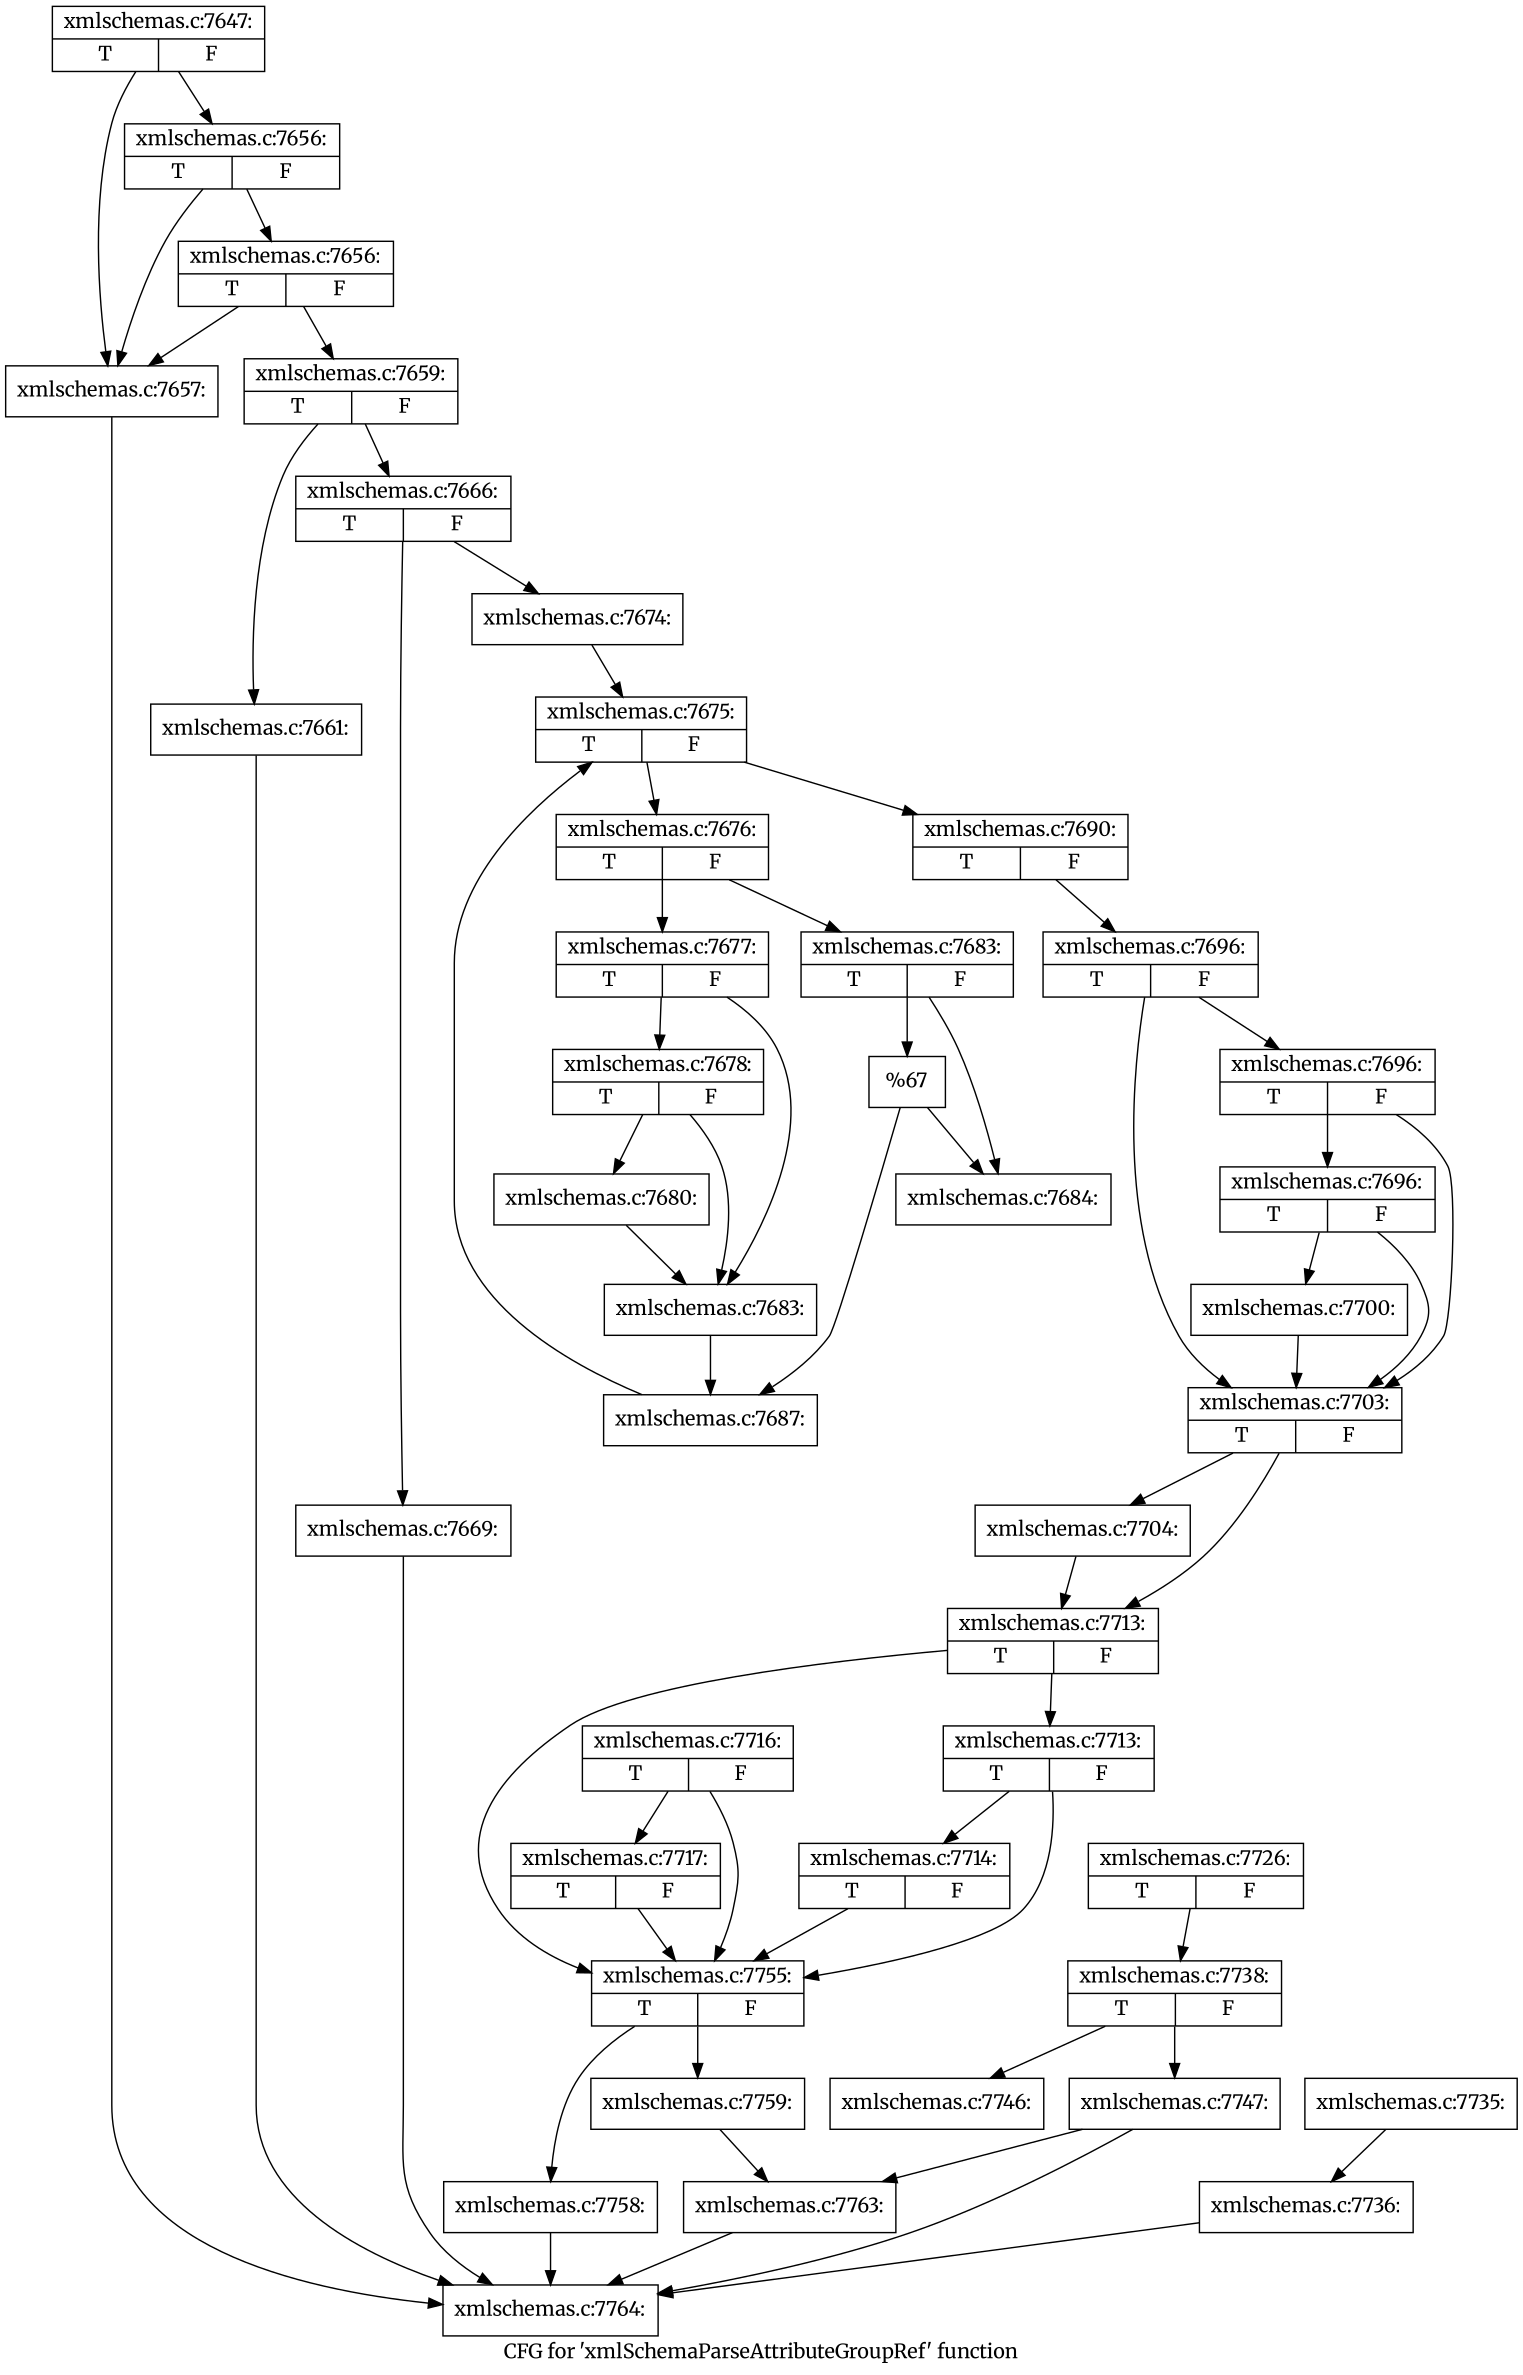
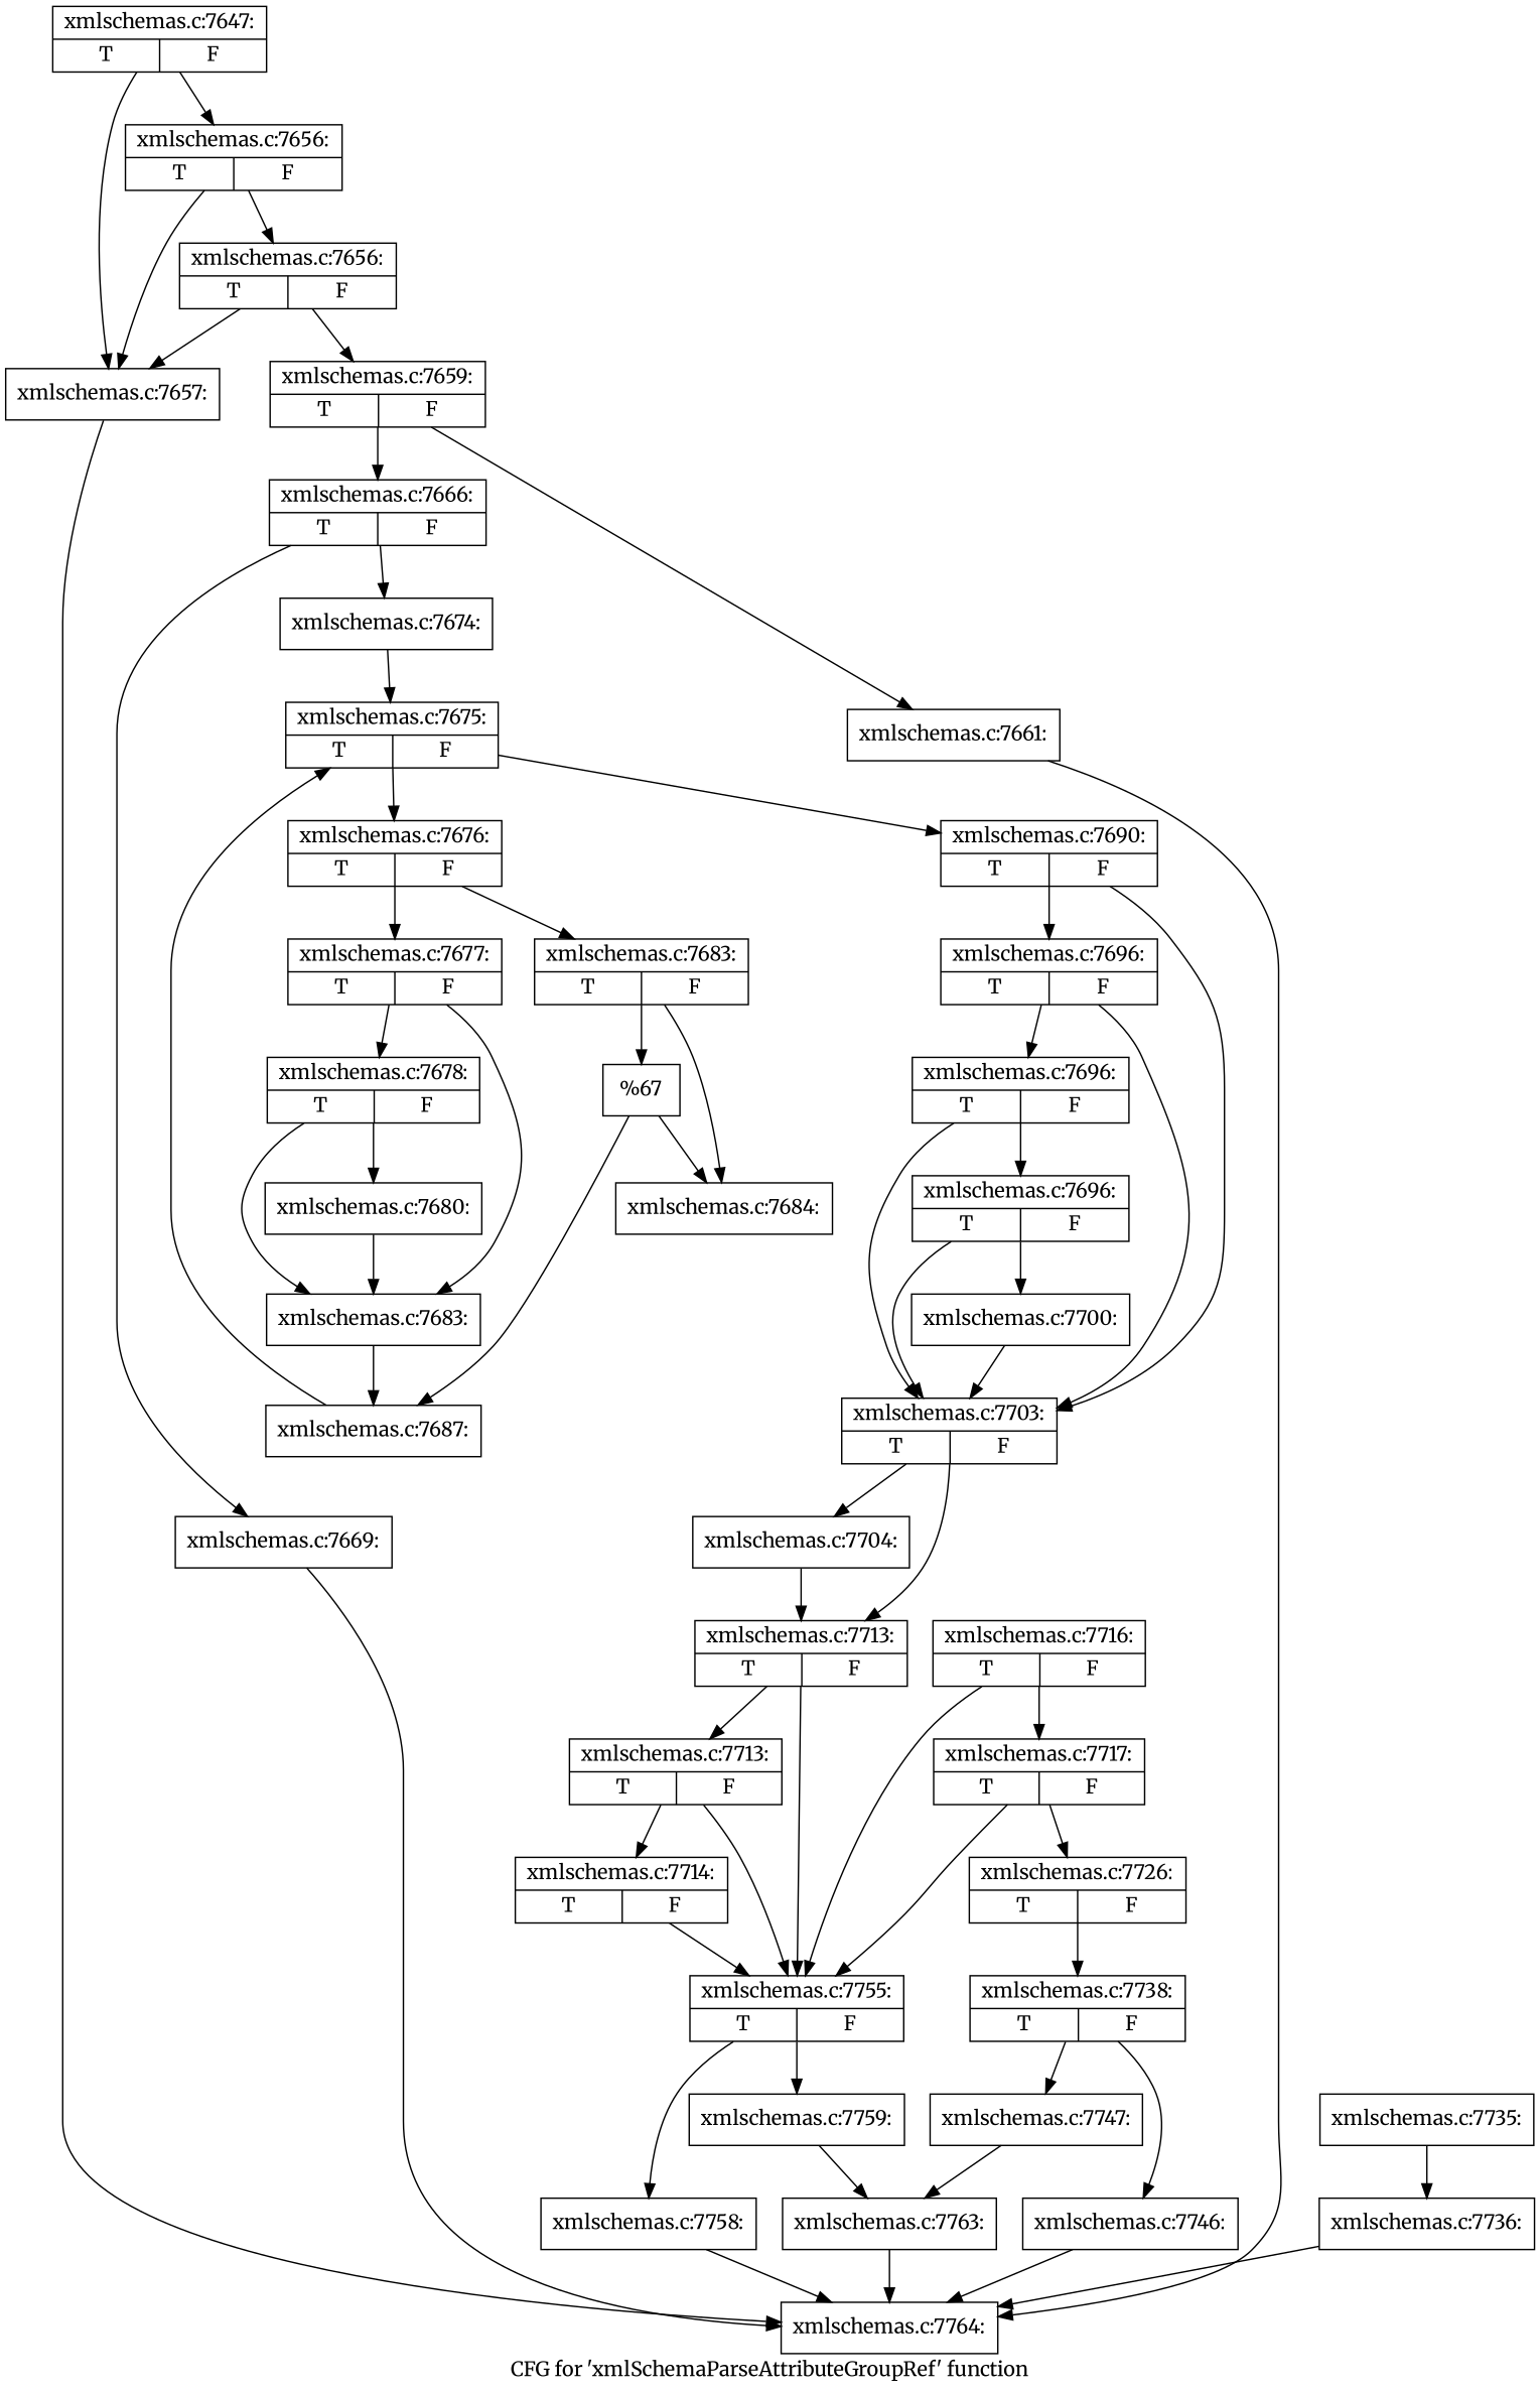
  digraph {
    fontname=Merriweather
    label="CFG for 'xmlSchemaParseAttributeGroupRef' function"
    node [fontname=Merriweather shape=record]
    edge [fontname=Merriweather]
    n1 [label="{xmlschemas.c:7647:|{<s0>T|<s1>F}}"]
    n2 [label="{xmlschemas.c:7657:}"]
    n3 [label="{xmlschemas.c:7656:|{<s0>T|<s1>F}}"]
    n4 [label="{xmlschemas.c:7764:}"]
    n5 [label="{xmlschemas.c:7656:|{<s0>T|<s1>F}}"]
    n6 [label="{xmlschemas.c:7659:|{<s0>T|<s1>F}}"]
    n7 [label="{xmlschemas.c:7661:}"]
    n8 [label="{xmlschemas.c:7666:|{<s0>T|<s1>F}}"]
    n9 [label="{xmlschemas.c:7669:}"]
    n10 [label="{xmlschemas.c:7674:}"]
    n11 [label="{xmlschemas.c:7675:|{<s0>T|<s1>F}}"]
    n12 [label="{xmlschemas.c:7676:|{<s0>T|<s1>F}}"]
    n13 [label="{xmlschemas.c:7690:|{<s0>T|<s1>F}}"]
    n14 [label="{xmlschemas.c:7677:|{<s0>T|<s1>F}}"]
    n15 [label="{xmlschemas.c:7683:|{<s0>T|<s1>F}}"]
    n16 [label="{xmlschemas.c:7696:|{<s0>T|<s1>F}}"]
    n17 [label="{xmlschemas.c:7703:|{<s0>T|<s1>F}}"]
    n18 [label="{xmlschemas.c:7683:}"]
    n19 [label="{xmlschemas.c:7678:|{<s0>T|<s1>F}}"]
    n20 [label="{xmlschemas.c:7684:}"]
    n21 [label="{%67}"]
    n22 [label="{xmlschemas.c:7696:|{<s0>T|<s1>F}}"]
    n23 [label="{xmlschemas.c:7704:}"]
    n24 [label="{xmlschemas.c:7713:|{<s0>T|<s1>F}}"]
    n25 [label="{xmlschemas.c:7687:}"]
    n26 [label="{xmlschemas.c:7680:}"]
    n27 [label="{xmlschemas.c:7696:|{<s0>T|<s1>F}}"]
    n28 [label="{xmlschemas.c:7713:|{<s0>T|<s1>F}}"]
    n29 [label="{xmlschemas.c:7755:|{<s0>T|<s1>F}}"]
    n30 [label="{xmlschemas.c:7700:}"]
    n31 [label="{xmlschemas.c:7714:|{<s0>T|<s1>F}}"]
    n32 [label="{xmlschemas.c:7758:}"]
    n33 [label="{xmlschemas.c:7759:}"]
    n34 [label="{xmlschemas.c:7763:}"]
    n35 [label="{xmlschemas.c:7716:|{<s0>T|<s1>F}}"]
    n36 [label="{xmlschemas.c:7717:|{<s0>T|<s1>F}}"]
    n37 [label="{xmlschemas.c:7726:|{<s0>T|<s1>F}}"]
    n38 [label="{xmlschemas.c:7738:|{<s0>T|<s1>F}}"]
    n39 [label="{xmlschemas.c:7746:}"]
    n40 [label="{xmlschemas.c:7747:}"]
    n41 [label="{xmlschemas.c:7735:}"]
    n42 [label="{xmlschemas.c:7736:}"]
    n1 -> n2
    n1 -> n3
    n2 -> n4
    n3 -> n2
    n3 -> n5
    n5 -> n2
    n5 -> n6
    n6 -> n7
    n6 -> n8
    n7 -> n4
    n8 -> n9
    n8 -> n10
    n9 -> n4
    n10 -> n11
    n11 -> n12
    n11 -> n13
    n12 -> n14
    n12 -> n15
    n13 -> n16
+   n13 -> n17
    n14 -> n18
    n14 -> n19
    n15 -> n20
    n15 -> n21
    n16 -> n17
    n16 -> n22
    n17 -> n23
    n17 -> n24
    n18 -> n25
    n19 -> n18
    n19 -> n26
    n21 -> n20
    n21 -> n25
    n22 -> n17
    n22 -> n27
    n23 -> n24
    n24 -> n28
    n24 -> n29
    n25 -> n11
    n26 -> n18
    n27 -> n17
    n27 -> n30
    n28 -> n29
    n28 -> n31
    n29 -> n32
    n29 -> n33
    n30 -> n17
    n31 -> n29
    n32 -> n4
    n33 -> n34
    n34 -> n4
    n35 -> n29
    n35 -> n36
    n36 -> n29
+   n36 -> n37
    n37 -> n38
    n38 -> n39
    n38 -> n40
-   n40 -> n4
+   n39 -> n4
    n40 -> n34
    n41 -> n42
    n42 -> n4
  }
